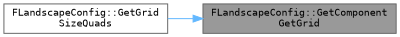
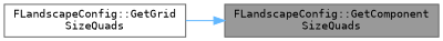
  digraph {
    rankdir=RL
    fontname="DejaVu Sans Mono"
    node [fontname="DejaVu Sans Mono" fontsize=10 shape=box style=filled]
-   n1 [color=gray40 fillcolor=grey60 fontcolor=black height=0.2 label="FLandscapeConfig::GetComponent\lGetGrid" width=0.4]
+   n1 [color=gray40 fillcolor=grey60 fontcolor=black height=0.2 label="FLandscapeConfig::GetComponent\lSizeQuads" width=0.4]
    n2 [color=grey40 fillcolor=white height=0.2 label="FLandscapeConfig::GetGrid\lSizeQuads" width=0.4]
    n1 -> n2 [color=steelblue1 dir=back fontname="DejaVu Sans Mono" fontsize=10 labelfontname=Helvetica labelfontsize=10 style=solid]
  }
